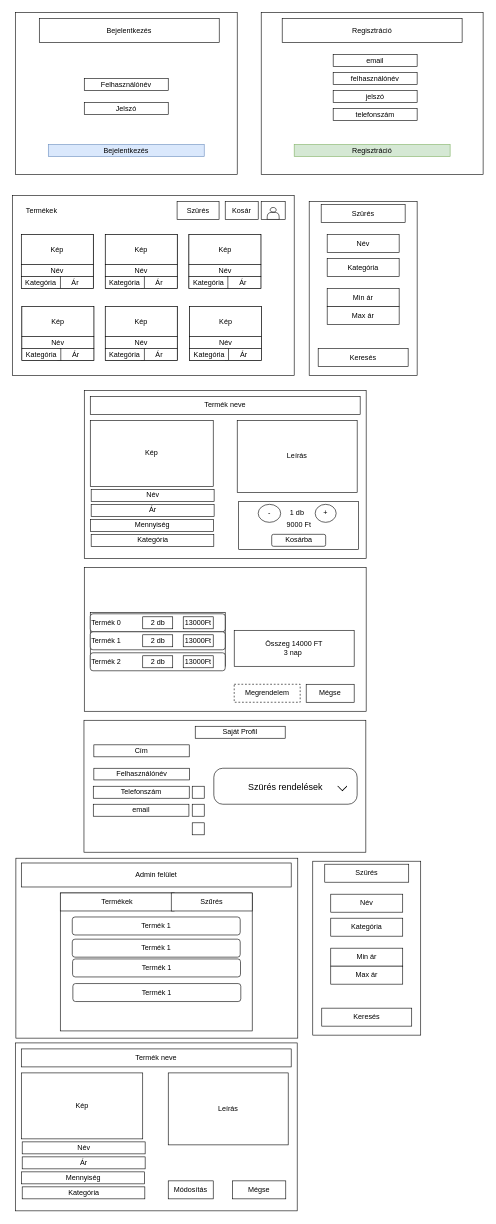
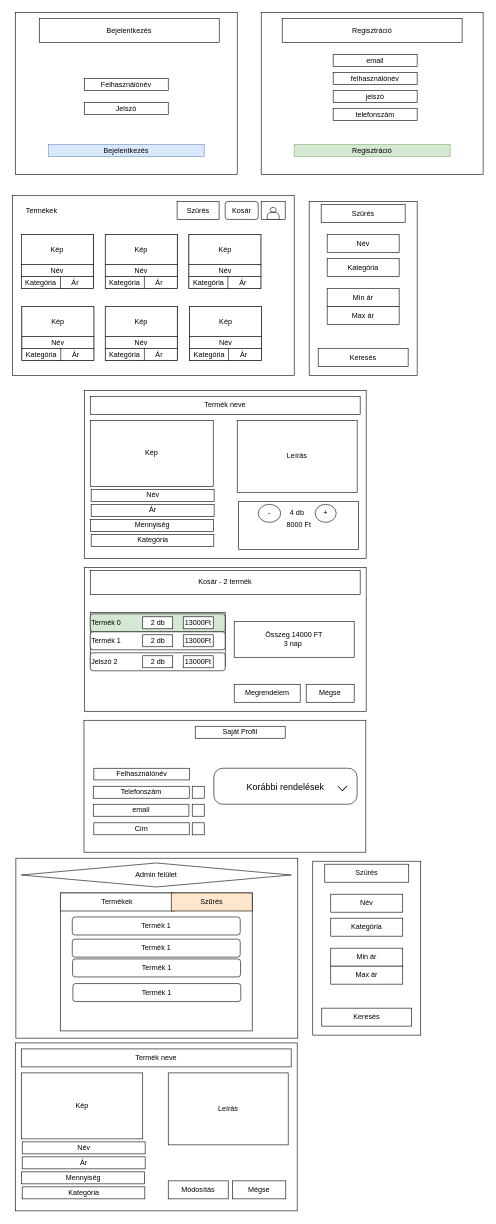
  <mxCell id="0" />
  <mxCell id="1" parent="0" />
  <mxCell id="2" value="" style="rounded=0;whiteSpace=wrap;html=1;" parent="1" vertex="1"><mxGeometry x="25" y="20" width="370" height="270" as="geometry" /></mxCell>
  <mxCell id="3" value="Felhasználónév" style="rounded=0;whiteSpace=wrap;html=1;" parent="1" vertex="1"><mxGeometry x="140" y="130" width="140" height="20" as="geometry" /></mxCell>
  <mxCell id="4" value="Jelszó" style="rounded=0;whiteSpace=wrap;html=1;" parent="1" vertex="1"><mxGeometry x="140" y="170" width="140" height="20" as="geometry" /></mxCell>
  <mxCell id="5" value="Bejelentkezés" style="rounded=0;whiteSpace=wrap;html=1;" parent="1" vertex="1"><mxGeometry x="65" y="30" width="300" height="40" as="geometry" /></mxCell>
  <mxCell id="6" value="" style="rounded=0;whiteSpace=wrap;html=1;" parent="1" vertex="1"><mxGeometry x="435" y="20" width="370" height="270" as="geometry" /></mxCell>
  <mxCell id="7" value="Regisztráció" style="rounded=0;whiteSpace=wrap;html=1;" parent="1" vertex="1"><mxGeometry x="470" y="30" width="300" height="40" as="geometry" /></mxCell>
  <mxCell id="8" value="email" style="rounded=0;whiteSpace=wrap;html=1;" parent="1" vertex="1"><mxGeometry x="555" y="90" width="140" height="20" as="geometry" /></mxCell>
  <mxCell id="9" value="jelszó" style="rounded=0;whiteSpace=wrap;html=1;" parent="1" vertex="1"><mxGeometry x="555" y="150" width="140" height="20" as="geometry" /></mxCell>
  <mxCell id="10" value="telefonszám" style="rounded=0;whiteSpace=wrap;html=1;" parent="1" vertex="1"><mxGeometry x="555" y="180" width="140" height="20" as="geometry" /></mxCell>
  <mxCell id="11" value="felhasználónév" style="rounded=0;whiteSpace=wrap;html=1;" parent="1" vertex="1"><mxGeometry x="555" y="120" width="140" height="20" as="geometry" /></mxCell>
  <mxCell id="12" value="" style="rounded=0;whiteSpace=wrap;html=1;" parent="1" vertex="1"><mxGeometry x="20" y="325" width="470" height="300" as="geometry" /></mxCell>
  <mxCell id="13" value="Termékek" style="text;html=1;strokeColor=none;fillColor=none;align=center;verticalAlign=middle;whiteSpace=wrap;rounded=0;" parent="1" vertex="1"><mxGeometry x="38.5" y="335" width="60" height="30" as="geometry" /></mxCell>
  <mxCell id="14" value="Szürés" style="rounded=0;whiteSpace=wrap;html=1;" parent="1" vertex="1"><mxGeometry x="294.75" y="335" width="70" height="30" as="geometry" /></mxCell>
  <mxCell id="15" value="" style="rounded=0;whiteSpace=wrap;html=1;" parent="1" vertex="1"><mxGeometry x="515" y="335" width="180" height="290" as="geometry" /></mxCell>
  <mxCell id="16" value="Szürés" style="rounded=0;whiteSpace=wrap;html=1;" parent="1" vertex="1"><mxGeometry x="535" y="340" width="140" height="30" as="geometry" /></mxCell>
  <mxCell id="17" value="Név" style="rounded=0;whiteSpace=wrap;html=1;" parent="1" vertex="1"><mxGeometry x="545" y="390" width="120" height="30" as="geometry" /></mxCell>
  <mxCell id="18" value="Kategória" style="rounded=0;whiteSpace=wrap;html=1;" parent="1" vertex="1"><mxGeometry x="545" y="430" width="120" height="30" as="geometry" /></mxCell>
  <mxCell id="19" value="Min ár" style="rounded=0;whiteSpace=wrap;html=1;" parent="1" vertex="1"><mxGeometry x="545" y="480" width="120" height="30" as="geometry" /></mxCell>
  <mxCell id="20" value="Max ár" style="rounded=0;whiteSpace=wrap;html=1;" parent="1" vertex="1"><mxGeometry x="545" y="510" width="120" height="30" as="geometry" /></mxCell>
  <mxCell id="21" value="Keresés" style="rounded=0;whiteSpace=wrap;html=1;" parent="1" vertex="1"><mxGeometry x="530" y="580" width="150" height="30" as="geometry" /></mxCell>
  <mxCell id="22" value="" style="rounded=0;whiteSpace=wrap;html=1;" parent="1" vertex="1"><mxGeometry x="139.5" y="1200" width="470" height="220" as="geometry" /></mxCell>
- <mxCell id="23" value="Kosár" style="rounded=0;whiteSpace=wrap;html=1;" parent="1" vertex="1"><mxGeometry x="375" y="335" width="55" height="30" as="geometry" /></mxCell>
+ <mxCell id="23" value="Kosár" style="whiteSpace=wrap;html=1;rounded=1;" parent="1" vertex="1"><mxGeometry x="375" y="335" width="55" height="30" as="geometry" /></mxCell>
  <mxCell id="24" value="Saját Profil" style="rounded=0;whiteSpace=wrap;html=1;" parent="1" vertex="1"><mxGeometry x="325" y="1210" width="150" height="20" as="geometry" /></mxCell>
  <mxCell id="25" value="" style="rounded=0;whiteSpace=wrap;html=1;" parent="1" vertex="1"><mxGeometry x="35" y="390" width="120" height="90" as="geometry" /></mxCell>
  <mxCell id="26" value="" style="rounded=0;whiteSpace=wrap;html=1;" parent="1" vertex="1"><mxGeometry x="435" y="335" width="40" height="30" as="geometry" /></mxCell>
  <mxCell id="27" value="" style="shape=actor;whiteSpace=wrap;html=1;" parent="1" vertex="1"><mxGeometry x="445" y="345" width="20" height="20" as="geometry" /></mxCell>
  <mxCell id="28" value="Regisztráció" style="rounded=0;whiteSpace=wrap;html=1;fillColor=#d5e8d4;strokeColor=#82b366;" parent="1" vertex="1"><mxGeometry x="490" y="240" width="260" height="20" as="geometry" /></mxCell>
  <mxCell id="29" value="Bejelentkezés" style="rounded=0;whiteSpace=wrap;html=1;fillColor=#dae8fc;strokeColor=#6c8ebf;" parent="1" vertex="1"><mxGeometry x="80" y="240" width="260" height="20" as="geometry" /></mxCell>
  <mxCell id="30" value="Felhasználónév" style="rounded=0;whiteSpace=wrap;html=1;align=center;" parent="1" vertex="1"><mxGeometry x="156" y="1280" width="159.5" height="19.5" as="geometry" /></mxCell>
  <mxCell id="31" value="" style="rounded=0;whiteSpace=wrap;html=1;" parent="1" vertex="1"><mxGeometry x="140" y="650" width="470" height="280" as="geometry" /></mxCell>
  <mxCell id="32" value="Termék neve" style="rounded=0;whiteSpace=wrap;html=1;" parent="1" vertex="1"><mxGeometry x="150" y="660" width="450" height="30" as="geometry" /></mxCell>
  <mxCell id="33" value="Kép" style="rounded=0;whiteSpace=wrap;html=1;" parent="1" vertex="1"><mxGeometry x="150" y="700" width="205" height="110" as="geometry" /></mxCell>
  <mxCell id="34" value="" style="rounded=0;whiteSpace=wrap;html=1;" parent="1" vertex="1"><mxGeometry x="26" y="1430" width="470" height="300" as="geometry" /></mxCell>
- <mxCell id="35" value="Admin felület" style="rounded=0;whiteSpace=wrap;html=1;" parent="1" vertex="1"><mxGeometry x="35" y="1438" width="450" height="40" as="geometry" /></mxCell>
+ <mxCell id="35" value="Admin felület" style="rhombus;whiteSpace=wrap;html=1;" parent="1" vertex="1"><mxGeometry x="35" y="1438" width="450" height="40" as="geometry" /></mxCell>
  <mxCell id="36" value="" style="rounded=0;whiteSpace=wrap;html=1;" parent="1" vertex="1"><mxGeometry x="100" y="1488" width="320" height="230" as="geometry" /></mxCell>
  <mxCell id="37" value="" style="rounded=0;whiteSpace=wrap;html=1;" parent="1" vertex="1"><mxGeometry x="140" y="945" width="470" height="240" as="geometry" /></mxCell>
+ <mxCell id="38" value="Kosár - 2 termék" style="rounded=0;whiteSpace=wrap;html=1;" parent="1" vertex="1"><mxGeometry x="150" y="950" width="450" height="40" as="geometry" /></mxCell>
  <mxCell id="39" value="Termék Lista" style="rounded=0;whiteSpace=wrap;html=1;" parent="1" vertex="1"><mxGeometry x="150" y="1020" width="225" height="90" as="geometry" /></mxCell>
- <mxCell id="40" value="Megrendelem" style="rounded=0;whiteSpace=wrap;html=1;dashed=1;" parent="1" vertex="1"><mxGeometry x="390" y="1140" width="110" height="30" as="geometry" /></mxCell>
+ <mxCell id="40" value="Megrendelem" style="rounded=0;whiteSpace=wrap;html=1;" parent="1" vertex="1"><mxGeometry x="390" y="1140" width="110" height="30" as="geometry" /></mxCell>
  <mxCell id="41" value="Mégse" style="rounded=0;whiteSpace=wrap;html=1;" parent="1" vertex="1"><mxGeometry x="510" y="1140" width="80" height="30" as="geometry" /></mxCell>
  <mxCell id="42" value="Leírás" style="rounded=0;whiteSpace=wrap;html=1;" parent="1" vertex="1"><mxGeometry x="395" y="700" width="200" height="120" as="geometry" /></mxCell>
  <mxCell id="43" value="" style="rounded=0;whiteSpace=wrap;html=1;" parent="1" vertex="1"><mxGeometry x="397.5" y="835" width="200" height="80" as="geometry" /></mxCell>
- <mxCell id="44" value="1 db" style="text;html=1;strokeColor=none;fillColor=none;align=center;verticalAlign=middle;whiteSpace=wrap;rounded=0;" parent="1" vertex="1"><mxGeometry x="465" y="840" width="60" height="30" as="geometry" /></mxCell>
+ <mxCell id="44" value="4 db" style="text;html=1;strokeColor=none;fillColor=none;align=center;verticalAlign=middle;whiteSpace=wrap;rounded=0;" parent="1" vertex="1"><mxGeometry x="465" y="840" width="60" height="30" as="geometry" /></mxCell>
  <mxCell id="45" value="+" style="ellipse;whiteSpace=wrap;html=1;" parent="1" vertex="1"><mxGeometry x="525" y="840" width="35" height="30" as="geometry" /></mxCell>
  <mxCell id="46" value="-" style="ellipse;whiteSpace=wrap;html=1;" parent="1" vertex="1"><mxGeometry x="430" y="840" width="37.5" height="30" as="geometry" /></mxCell>
- <mxCell id="47" value="9000 Ft" style="text;html=1;strokeColor=none;fillColor=none;align=center;verticalAlign=middle;whiteSpace=wrap;rounded=0;" parent="1" vertex="1"><mxGeometry x="467.5" y="860" width="60" height="30" as="geometry" /></mxCell>
- <mxCell id="48" value="Kosárba" style="rounded=1;whiteSpace=wrap;html=1;" parent="1" vertex="1"><mxGeometry x="452.5" y="890" width="90" height="20" as="geometry" /></mxCell>
- <mxCell id="49" value="Összeg 14000 FT&lt;br&gt;3 nap&amp;nbsp;" style="rounded=0;whiteSpace=wrap;html=1;" parent="1" vertex="1"><mxGeometry x="390" y="1050" width="200" height="60" as="geometry" /></mxCell>
- <mxCell id="50" value="Szürés rendelések" style="rounded=1;whiteSpace=wrap;html=1;arcSize=25;fontSize=15;" parent="1" vertex="1"><mxGeometry x="356" y="1280" width="239" height="60" as="geometry" /></mxCell>
+ <mxCell id="47" value="8000 Ft" style="text;html=1;strokeColor=none;fillColor=none;align=center;verticalAlign=middle;whiteSpace=wrap;rounded=0;" parent="1" vertex="1"><mxGeometry x="467.5" y="860" width="60" height="30" as="geometry" /></mxCell>
+ <mxCell id="49" value="Összeg 14000 FT&lt;br&gt;3 nap&amp;nbsp;" style="rounded=0;whiteSpace=wrap;html=1;" parent="1" vertex="1"><mxGeometry x="390" y="1035" width="200" height="60" as="geometry" /></mxCell>
+ <mxCell id="50" value="Korábbi rendelések" style="rounded=1;whiteSpace=wrap;html=1;arcSize=25;fontSize=15;" parent="1" vertex="1"><mxGeometry x="356" y="1280" width="239" height="60" as="geometry" /></mxCell>
  <mxCell id="51" value="" style="shape=image;verticalLabelPosition=bottom;labelBackgroundColor=default;verticalAlign=top;aspect=fixed;imageAspect=0;image=data:image/png,iVBORw0KGgoAAAANSUhEUgAAACMAAAAfCAYAAABtYXSPAAAAAXNSR0IArs4c6QAAAARnQU1BAACxjwv8YQUAAAAJcEhZcwAADsMAAA7DAcdvqGQAAACmSURBVFhH7dbBDYQgEIVhdiuhFEqhNDqhFOhk10cg8eDTGeHAYf4LaiD5giby+R25Tfr2cYsMwzIMyzAsw7AeMSmlfqVPvRa/g7swJcbY7+SFENpaTY+zSylq0IDknPsTWSK6BvQWgsT7KAHNQJDqpd6BZiFI94UdXYFWQJAag86gVRD0CoMGaBUETR07a61t9N63cTY7A7MMwzIMyzAsw7A2wjj3B66OGlZ/gx4RAAAAAElFTkSuQmCC;" parent="1" vertex="1"><mxGeometry x="555" y="1299.5" width="34.44" height="30.5" as="geometry" /></mxCell>
  <mxCell id="52" value="Telefonszám" style="rounded=0;whiteSpace=wrap;html=1;align=center;" parent="1" vertex="1"><mxGeometry x="155" y="1310" width="160" height="20" as="geometry" /></mxCell>
  <mxCell id="53" value="email" style="rounded=0;whiteSpace=wrap;html=1;align=center;" parent="1" vertex="1"><mxGeometry x="155" y="1340" width="159.5" height="20" as="geometry" /></mxCell>
- <mxCell id="54" value="Cím" style="rounded=0;whiteSpace=wrap;html=1;" parent="1" vertex="1"><mxGeometry x="156" y="1241" width="159" height="20" as="geometry" /></mxCell>
+ <mxCell id="54" value="Cím" style="rounded=0;whiteSpace=wrap;html=1;" parent="1" vertex="1"><mxGeometry x="156" y="1371" width="159" height="20" as="geometry" /></mxCell>
  <mxCell id="55" value="" style="rounded=0;whiteSpace=wrap;html=1;" parent="1" vertex="1"><mxGeometry x="320" y="1371" width="20" height="20" as="geometry" /></mxCell>
  <mxCell id="56" value="" style="rounded=0;whiteSpace=wrap;html=1;" parent="1" vertex="1"><mxGeometry x="320" y="1340" width="20" height="20" as="geometry" /></mxCell>
  <mxCell id="57" value="" style="rounded=0;whiteSpace=wrap;html=1;" parent="1" vertex="1"><mxGeometry x="320" y="1310" width="20" height="20" as="geometry" /></mxCell>
- <mxCell id="58" value="Termék 0" style="rounded=1;whiteSpace=wrap;html=1;align=left;" parent="1" vertex="1"><mxGeometry x="150" y="1022.5" width="225" height="30" as="geometry" /></mxCell>
+ <mxCell id="58" value="Termék 0" style="rounded=1;whiteSpace=wrap;html=1;align=left;fillColor=#d5e8d4;" parent="1" vertex="1"><mxGeometry x="150" y="1022.5" width="225" height="30" as="geometry" /></mxCell>
  <mxCell id="59" value="Termék 1" style="rounded=1;whiteSpace=wrap;html=1;align=left;" parent="1" vertex="1"><mxGeometry x="150" y="1052.5" width="225" height="30" as="geometry" /></mxCell>
- <mxCell id="60" value="Termék 2" style="rounded=1;whiteSpace=wrap;html=1;align=left;" parent="1" vertex="1"><mxGeometry x="150" y="1087.5" width="225" height="30" as="geometry" /></mxCell>
+ <mxCell id="60" value="Jelszó 2" style="rounded=1;whiteSpace=wrap;html=1;align=left;" parent="1" vertex="1"><mxGeometry x="150" y="1087.5" width="225" height="30" as="geometry" /></mxCell>
  <mxCell id="61" value="2 db" style="rounded=0;whiteSpace=wrap;html=1;" parent="1" vertex="1"><mxGeometry x="237.5" y="1027.5" width="50" height="20" as="geometry" /></mxCell>
  <mxCell id="62" value="13000Ft" style="rounded=0;whiteSpace=wrap;html=1;" parent="1" vertex="1"><mxGeometry x="305" y="1027.5" width="50" height="20" as="geometry" /></mxCell>
  <mxCell id="63" value="2 db" style="rounded=0;whiteSpace=wrap;html=1;" parent="1" vertex="1"><mxGeometry x="237.5" y="1057.5" width="50" height="20" as="geometry" /></mxCell>
  <mxCell id="64" value="13000Ft" style="rounded=0;whiteSpace=wrap;html=1;" parent="1" vertex="1"><mxGeometry x="305" y="1057.5" width="50" height="20" as="geometry" /></mxCell>
  <mxCell id="65" value="2 db" style="rounded=0;whiteSpace=wrap;html=1;" parent="1" vertex="1"><mxGeometry x="237.5" y="1092.5" width="50" height="20" as="geometry" /></mxCell>
  <mxCell id="66" value="13000Ft" style="rounded=0;whiteSpace=wrap;html=1;" parent="1" vertex="1"><mxGeometry x="305" y="1092.5" width="50" height="20" as="geometry" /></mxCell>
  <mxCell id="67" value="Kép" style="rounded=0;whiteSpace=wrap;html=1;" parent="1" vertex="1"><mxGeometry x="35" y="390" width="120" height="50" as="geometry" /></mxCell>
  <mxCell id="68" value="Név" style="rounded=0;whiteSpace=wrap;html=1;" parent="1" vertex="1"><mxGeometry x="35" y="440" width="120" height="20" as="geometry" /></mxCell>
  <mxCell id="69" value="Ár" style="rounded=0;whiteSpace=wrap;html=1;" parent="1" vertex="1"><mxGeometry x="95" y="460" width="60" height="20" as="geometry" /></mxCell>
  <mxCell id="70" value="Kategória" style="rounded=0;whiteSpace=wrap;html=1;" parent="1" vertex="1"><mxGeometry x="35" y="460" width="65" height="20" as="geometry" /></mxCell>
  <mxCell id="71" value="" style="rounded=0;whiteSpace=wrap;html=1;" parent="1" vertex="1"><mxGeometry x="175" y="390" width="120" height="90" as="geometry" /></mxCell>
  <mxCell id="72" value="Kép" style="rounded=0;whiteSpace=wrap;html=1;" parent="1" vertex="1"><mxGeometry x="175" y="390" width="120" height="50" as="geometry" /></mxCell>
  <mxCell id="73" value="Név" style="rounded=0;whiteSpace=wrap;html=1;" parent="1" vertex="1"><mxGeometry x="175" y="440" width="120" height="20" as="geometry" /></mxCell>
  <mxCell id="74" value="Ár" style="rounded=0;whiteSpace=wrap;html=1;" parent="1" vertex="1"><mxGeometry x="235" y="460" width="60" height="20" as="geometry" /></mxCell>
  <mxCell id="75" value="Kategória" style="rounded=0;whiteSpace=wrap;html=1;" parent="1" vertex="1"><mxGeometry x="175" y="460" width="65" height="20" as="geometry" /></mxCell>
  <mxCell id="76" value="" style="rounded=0;whiteSpace=wrap;html=1;" parent="1" vertex="1"><mxGeometry x="314.5" y="390" width="120" height="90" as="geometry" /></mxCell>
  <mxCell id="77" value="Kép" style="rounded=0;whiteSpace=wrap;html=1;" parent="1" vertex="1"><mxGeometry x="314.5" y="390" width="120" height="50" as="geometry" /></mxCell>
  <mxCell id="78" value="Név" style="rounded=0;whiteSpace=wrap;html=1;" parent="1" vertex="1"><mxGeometry x="314.5" y="440" width="120" height="20" as="geometry" /></mxCell>
  <mxCell id="79" value="Ár" style="rounded=0;whiteSpace=wrap;html=1;" parent="1" vertex="1"><mxGeometry x="374.5" y="460" width="60" height="20" as="geometry" /></mxCell>
  <mxCell id="80" value="Kategória" style="rounded=0;whiteSpace=wrap;html=1;" parent="1" vertex="1"><mxGeometry x="314.5" y="460" width="65" height="20" as="geometry" /></mxCell>
  <mxCell id="81" value="" style="rounded=0;whiteSpace=wrap;html=1;" parent="1" vertex="1"><mxGeometry x="36" y="510" width="120" height="90" as="geometry" /></mxCell>
  <mxCell id="82" value="Kép" style="rounded=0;whiteSpace=wrap;html=1;" parent="1" vertex="1"><mxGeometry x="36" y="510" width="120" height="50" as="geometry" /></mxCell>
  <mxCell id="83" value="Név" style="rounded=0;whiteSpace=wrap;html=1;" parent="1" vertex="1"><mxGeometry x="36" y="560" width="120" height="20" as="geometry" /></mxCell>
  <mxCell id="84" value="Ár" style="rounded=0;whiteSpace=wrap;html=1;" parent="1" vertex="1"><mxGeometry x="96" y="580" width="60" height="20" as="geometry" /></mxCell>
  <mxCell id="85" value="Kategória" style="rounded=0;whiteSpace=wrap;html=1;" parent="1" vertex="1"><mxGeometry x="36" y="580" width="65" height="20" as="geometry" /></mxCell>
  <mxCell id="86" value="" style="rounded=0;whiteSpace=wrap;html=1;" parent="1" vertex="1"><mxGeometry x="175" y="510" width="120" height="90" as="geometry" /></mxCell>
  <mxCell id="87" value="Kép" style="rounded=0;whiteSpace=wrap;html=1;" parent="1" vertex="1"><mxGeometry x="175" y="510" width="120" height="50" as="geometry" /></mxCell>
  <mxCell id="88" value="Név" style="rounded=0;whiteSpace=wrap;html=1;" parent="1" vertex="1"><mxGeometry x="175" y="560" width="120" height="20" as="geometry" /></mxCell>
  <mxCell id="89" value="Ár" style="rounded=0;whiteSpace=wrap;html=1;" parent="1" vertex="1"><mxGeometry x="235" y="580" width="60" height="20" as="geometry" /></mxCell>
  <mxCell id="90" value="Kategória" style="rounded=0;whiteSpace=wrap;html=1;" parent="1" vertex="1"><mxGeometry x="175" y="580" width="65" height="20" as="geometry" /></mxCell>
  <mxCell id="91" value="" style="rounded=0;whiteSpace=wrap;html=1;" parent="1" vertex="1"><mxGeometry x="315.5" y="510" width="120" height="90" as="geometry" /></mxCell>
  <mxCell id="92" value="Kép" style="rounded=0;whiteSpace=wrap;html=1;" parent="1" vertex="1"><mxGeometry x="315.5" y="510" width="120" height="50" as="geometry" /></mxCell>
  <mxCell id="93" value="Név" style="rounded=0;whiteSpace=wrap;html=1;" parent="1" vertex="1"><mxGeometry x="315.5" y="560" width="120" height="20" as="geometry" /></mxCell>
  <mxCell id="94" value="Ár" style="rounded=0;whiteSpace=wrap;html=1;" parent="1" vertex="1"><mxGeometry x="375.5" y="580" width="60" height="20" as="geometry" /></mxCell>
  <mxCell id="95" value="Kategória" style="rounded=0;whiteSpace=wrap;html=1;" parent="1" vertex="1"><mxGeometry x="315.5" y="580" width="65" height="20" as="geometry" /></mxCell>
  <mxCell id="96" value="Termékek" style="rounded=0;whiteSpace=wrap;html=1;align=center;" parent="1" vertex="1"><mxGeometry x="100" y="1488" width="190" height="30" as="geometry" /></mxCell>
- <mxCell id="97" value="Szűrés" style="rounded=0;whiteSpace=wrap;html=1;" parent="1" vertex="1"><mxGeometry x="285" y="1488" width="135" height="30" as="geometry" /></mxCell>
+ <mxCell id="97" value="Szűrés" style="rounded=0;whiteSpace=wrap;html=1;fillColor=#ffe6cc;" parent="1" vertex="1"><mxGeometry x="285" y="1488" width="135" height="30" as="geometry" /></mxCell>
  <mxCell id="98" value="Termék 1" style="rounded=1;whiteSpace=wrap;html=1;" parent="1" vertex="1"><mxGeometry x="120" y="1528" width="280" height="30" as="geometry" /></mxCell>
  <mxCell id="99" value="Termék 1" style="rounded=1;whiteSpace=wrap;html=1;" parent="1" vertex="1"><mxGeometry x="120" y="1565" width="280" height="30" as="geometry" /></mxCell>
  <mxCell id="100" value="Termék 1" style="rounded=1;whiteSpace=wrap;html=1;" parent="1" vertex="1"><mxGeometry x="120.5" y="1598" width="280" height="30" as="geometry" /></mxCell>
  <mxCell id="101" value="Termék 1" style="rounded=1;whiteSpace=wrap;html=1;" parent="1" vertex="1"><mxGeometry x="121" y="1639" width="280" height="30" as="geometry" /></mxCell>
  <mxCell id="102" value="" style="rounded=0;whiteSpace=wrap;html=1;" parent="1" vertex="1"><mxGeometry x="521" y="1435" width="180" height="290" as="geometry" /></mxCell>
  <mxCell id="103" value="Szürés" style="rounded=0;whiteSpace=wrap;html=1;" parent="1" vertex="1"><mxGeometry x="541" y="1440" width="140" height="30" as="geometry" /></mxCell>
  <mxCell id="104" value="Név" style="rounded=0;whiteSpace=wrap;html=1;" parent="1" vertex="1"><mxGeometry x="551" y="1490" width="120" height="30" as="geometry" /></mxCell>
  <mxCell id="105" value="Kategória" style="rounded=0;whiteSpace=wrap;html=1;" parent="1" vertex="1"><mxGeometry x="551" y="1530" width="120" height="30" as="geometry" /></mxCell>
  <mxCell id="106" value="Min ár" style="rounded=0;whiteSpace=wrap;html=1;" parent="1" vertex="1"><mxGeometry x="551" y="1580" width="120" height="30" as="geometry" /></mxCell>
  <mxCell id="107" value="Max ár" style="rounded=0;whiteSpace=wrap;html=1;" parent="1" vertex="1"><mxGeometry x="551" y="1610" width="120" height="30" as="geometry" /></mxCell>
  <mxCell id="108" value="Keresés" style="rounded=0;whiteSpace=wrap;html=1;" parent="1" vertex="1"><mxGeometry x="536" y="1680" width="150" height="30" as="geometry" /></mxCell>
  <mxCell id="109" value="Név" style="rounded=0;whiteSpace=wrap;html=1;" parent="1" vertex="1"><mxGeometry x="151.5" y="815" width="205" height="20" as="geometry" /></mxCell>
  <mxCell id="110" value="Ár" style="rounded=0;whiteSpace=wrap;html=1;" parent="1" vertex="1"><mxGeometry x="151.5" y="840" width="205" height="20" as="geometry" /></mxCell>
  <mxCell id="111" value="Mennyiség" style="rounded=0;whiteSpace=wrap;html=1;" parent="1" vertex="1"><mxGeometry x="150.5" y="865" width="205" height="20" as="geometry" /></mxCell>
  <mxCell id="112" value="Kategória" style="rounded=0;whiteSpace=wrap;html=1;" parent="1" vertex="1"><mxGeometry x="151.5" y="890" width="204.5" height="20" as="geometry" /></mxCell>
  <mxCell id="113" value="" style="rounded=0;whiteSpace=wrap;html=1;" parent="1" vertex="1"><mxGeometry x="25" y="1738" width="470" height="280" as="geometry" /></mxCell>
  <mxCell id="114" value="Termék neve" style="rounded=0;whiteSpace=wrap;html=1;" parent="1" vertex="1"><mxGeometry x="35" y="1748" width="450" height="30" as="geometry" /></mxCell>
  <mxCell id="115" value="Kép" style="rounded=0;whiteSpace=wrap;html=1;" parent="1" vertex="1"><mxGeometry x="35" y="1788" width="202.5" height="110" as="geometry" /></mxCell>
  <mxCell id="116" value="Leírás" style="rounded=0;whiteSpace=wrap;html=1;" parent="1" vertex="1"><mxGeometry x="280" y="1788" width="200" height="120" as="geometry" /></mxCell>
  <mxCell id="117" value="Név" style="rounded=0;whiteSpace=wrap;html=1;" parent="1" vertex="1"><mxGeometry x="36.5" y="1903" width="205" height="20" as="geometry" /></mxCell>
  <mxCell id="118" value="Ár" style="rounded=0;whiteSpace=wrap;html=1;" parent="1" vertex="1"><mxGeometry x="36.5" y="1928" width="205" height="20" as="geometry" /></mxCell>
  <mxCell id="119" value="Mennyiség" style="rounded=0;whiteSpace=wrap;html=1;" parent="1" vertex="1"><mxGeometry x="35.5" y="1953" width="205" height="20" as="geometry" /></mxCell>
  <mxCell id="120" value="Kategória" style="rounded=0;whiteSpace=wrap;html=1;" parent="1" vertex="1"><mxGeometry x="36.5" y="1978" width="204.5" height="20" as="geometry" /></mxCell>
- <mxCell id="121" value="Módosítás" style="rounded=0;whiteSpace=wrap;html=1;" parent="1" vertex="1"><mxGeometry x="280" y="1968" width="75" height="30" as="geometry" /></mxCell>
+ <mxCell id="121" value="Módosítás" style="rounded=0;whiteSpace=wrap;html=1;" parent="1" vertex="1"><mxGeometry x="280" y="1968" width="100" height="30" as="geometry" /></mxCell>
  <mxCell id="122" value="Mégse" style="rounded=0;whiteSpace=wrap;html=1;" parent="1" vertex="1"><mxGeometry x="387" y="1968" width="89" height="30" as="geometry" /></mxCell>
